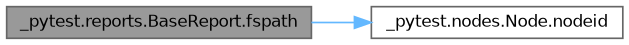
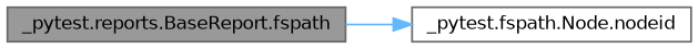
  digraph {
    rankdir=LR
    node [fontname=Helvetica fontsize=10 shape=box style=filled]
    n1 [color=gray40 fillcolor=grey60 fontcolor=black height=0.2 label="_pytest.reports.BaseReport.fspath" width=0.4]
-   n2 [color=grey40 fillcolor=white height=0.2 label="_pytest.nodes.Node.nodeid" width=0.4]
+   n2 [color=grey40 fillcolor=white height=0.2 label="_pytest.fspath.Node.nodeid" width=0.4]
    n1 -> n2 [color=steelblue1 fontname=Helvetica fontsize=10 labelfontname=Helvetica labelfontsize=10 style=solid]
  }
